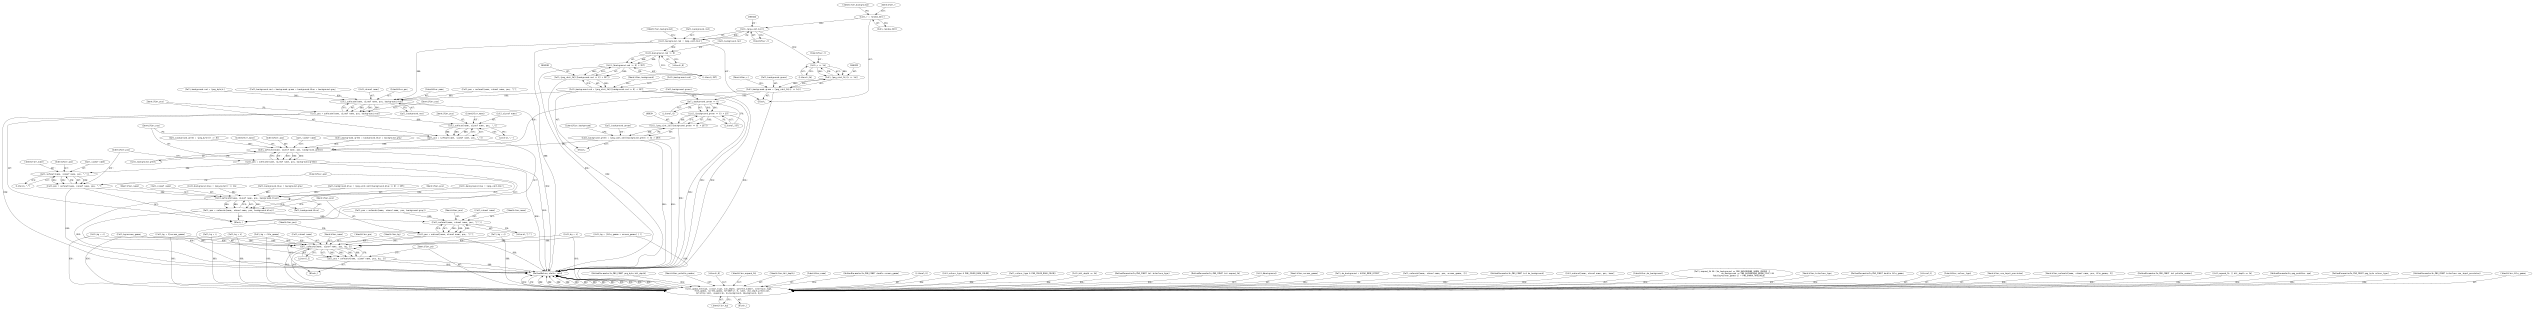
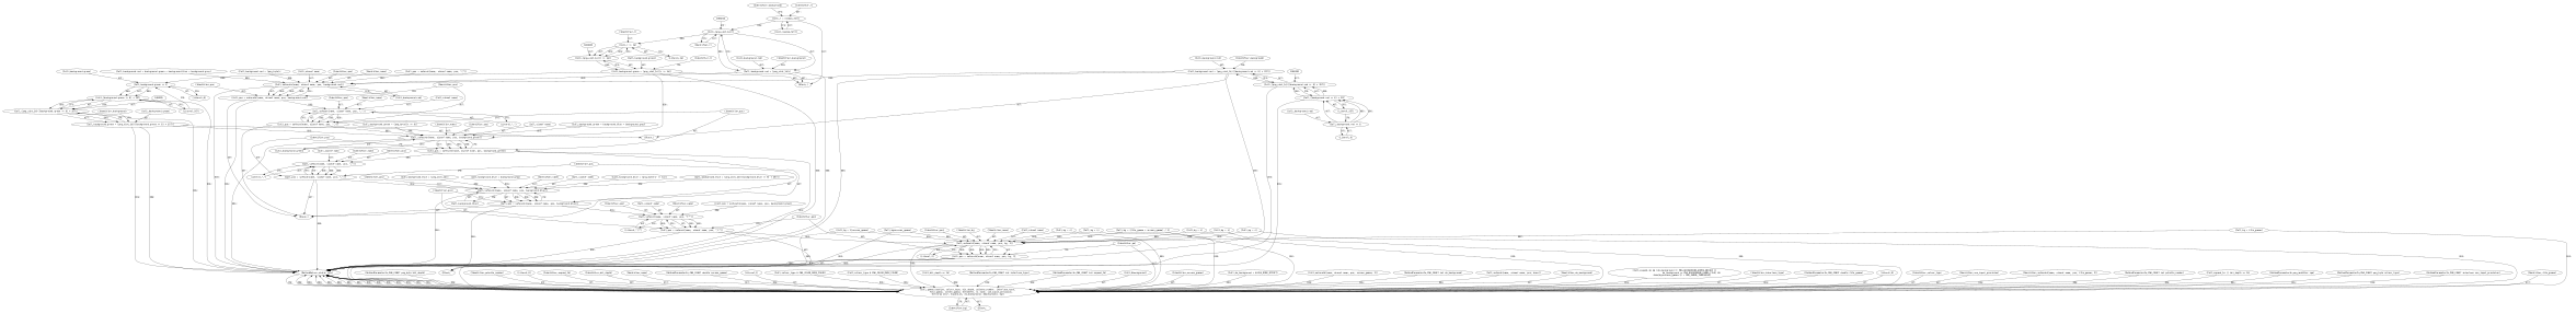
  digraph {
    fontname="JetBrains Mono"
    node [fontname="JetBrains Mono"]
    edge [fontname="JetBrains Mono"]
    n1 [label="(Call,r = random_32())"]
    n2 [label="(Call,(png_uint_16)r)"]
    n3 [label="(Block,)"]
    n4 [label="(Call,random_32())"]
    n5 [label="(Call,background.red = (png_uint_16)r)"]
    n6 [label="(Call,r >> 16)"]
    n7 [label="(Identifier,r)"]
    n8 [label="(Call,background.red >> 8)"]
    n9 [label="(Call,safecatn(name, sizeof name, pos, background.red))"]
    n10 [label="(MethodReturn,static void)"]
    n11 [label="(Call,(png_uint_16)(r >> 16))"]
    n12 [label="(Literal,16)"]
    n13 [label="(Call,(background.red >> 8) * 257)"]
    n14 [label="(Literal,8)"]
    n15 [label="(Call,pos = safecatn(name, sizeof name, pos, background.red))"]
    n16 [label="(Call,background.red)"]
    n17 [label="(Call,gamma_test(pm, colour_type, bit_depth, palette_number, interlace_type,\n      file_gamma, screen_gamma, 0/*sBIT*/, 0, name, use_input_precision,\n 0/*strip 16*/, expand_16, do_background, &background, bg))"]
    n18 [label="(Call,(png_uint_16)((background.red >> 8) * 257))"]
    n19 [label="(Literal,257)"]
    n20 [label="(Call,background.red = (png_uint_16)((background.red >> 8) * 257))"]
    n21 [label="(Block,)"]
    n22 [label="(Call,safecat(name, sizeof name, pos, \",\"))"]
    n23 [label="(Block,)"]
    n24 [label="(Call,pos = safecat(name, sizeof name, pos, \",\"))"]
    n25 [label="(Literal,\",\")"]
    n26 [label="(Call,safecatn(name, sizeof name, pos, background.green))"]
    n27 [label="(Call,pos = safecatn(name, sizeof name, pos, background.green))"]
    n28 [label="(Call,background.green)"]
    n29 [label="(Call,safecat(name, sizeof name, pos, \",\"))"]
    n30 [label="(Call,pos = safecat(name, sizeof name, pos, \",\"))"]
    n31 [label="(Literal,\",\")"]
    n32 [label="(Call,safecatn(name, sizeof name, pos, background.blue))"]
    n33 [label="(Call,pos = safecatn(name, sizeof name, pos, background.blue))"]
    n34 [label="(Call,background.blue)"]
    n35 [label="(Call,safecat(name, sizeof name, pos, \")^\"))"]
    n36 [label="(Call,pos = safecat(name, sizeof name, pos, \")^\"))"]
    n37 [label="(Literal,\")^\")"]
    n38 [label="(Call,safecatd(name, sizeof name, pos, bg, 3))"]
    n39 [label="(Block,)"]
    n40 [label="(Call,pos = safecatd(name, sizeof name, pos, bg, 3))"]
    n41 [label="(Literal,3)"]
    n42 [label="(Identifier,bg)"]
    n43 [label="(Block,)"]
    n44 [label="(Call,background.green = (png_uint_16)(r >> 16))"]
    n45 [label="(Call,background.green >> 8)"]
    n46 [label="(Call,(background.green >> 8) * 257)"]
    n47 [label="(Literal,8)"]
    n48 [label="(Call,(png_uint_16)((background.green >> 8) * 257))"]
    n49 [label="(Literal,257)"]
    n50 [label="(Call,background.green = (png_uint_16)((background.green >> 8) * 257))"]
    n51 [label="(MethodParameterIn,PNG_CONST png_byte bit_depth)"]
    n52 [label="(Call,bg = file_gamma)"]
    n53 [label="(Identifier,pos)"]
    n54 [label="(Call,background.blue = background.gray)"]
    n55 [label="(Call,background.red)"]
    n56 [label="(Call,bg = 1/screen_gamma)"]
    n57 [label="(Call,background.blue = (png_uint_16)((background.blue >> 8) * 257))"]
    n58 [label="(Identifier,palette_number)"]
    n59 [label="(Literal,0)"]
    n60 [label="(Identifier,expand_16)"]
    n61 [label="(Identifier,background)"]
    n62 [label="(Identifier,bit_depth)"]
    n63 [label="(Call,sizeof name)"]
    n64 [label="(Call,background.green)"]
    n65 [label="(Call,background.green = (png_byte)(r >> 8))"]
    n66 [label="(Call,sizeof name)"]
    n67 [label="(Identifier,pos)"]
    n68 [label="(Identifier,name)"]
    n69 [label="(Identifier,name)"]
    n70 [label="(MethodParameterIn,PNG_CONST double screen_gamma)"]
    n71 [label="(Identifier,pos)"]
    n72 [label="(Literal,0)"]
    n73 [label="(Call,colour_type & PNG_COLOR_MASK_COLOR)"]
    n74 [label="(Call,colour_type & PNG_COLOR_MASK_COLOR)"]
    n75 [label="(Call,bg = 4)"]
    n76 [label="(Call,bit_depth == 16)"]
    n77 [label="(MethodParameterIn,PNG_CONST int interlace_type)"]
    n78 [label="(Identifier,pos)"]
    n79 [label="(MethodParameterIn,PNG_CONST int expand_16)"]
    n80 [label="(Call,&background)"]
    n81 [label="(Identifier,background)"]
    n82 [label="(Identifier,pm)"]
    n83 [label="(Call,bg*screen_gamma)"]
    n84 [label="(Identifier,screen_gamma)"]
    n85 [label="(Call,background.red)"]
    n86 [label="(Call,bg = (file_gamma + screen_gamma) / 3)"]
    n87 [label="(Identifier,name)"]
    n88 [label="(Identifier,bg)"]
    n89 [label="(Identifier,pos)"]
    n90 [label="(Identifier,pos)"]
    n91 [label="(Identifier,name)"]
    n92 [label="(Identifier,pos)"]
    n93 [label="(Call,background.red)"]
    n94 [label="(Call,do_background < ALPHA_MODE_OFFSET)"]
    n95 [label="(Identifier,pos)"]
    n96 [label="(Call,background.blue = (png_uint_16)r)"]
    n97 [label="(Call,sizeof name)"]
    n98 [label="(Identifier,r)"]
    n99 [label="(Call,background.green)"]
    n100 [label="(Identifier,name)"]
    n101 [label="(Call,background.red = (png_byte)r)"]
    n102 [label="(Call,bg = 4)"]
    n103 [label="(Identifier,pos)"]
    n104 [label="(Call,sizeof name)"]
    n105 [label="(Call,sizeof name)"]
    n106 [label="(Call,safecatd(name, sizeof name, pos, screen_gamma, 3))"]
    n107 [label="(Identifier,pos)"]
    n108 [label="(MethodParameterIn,PNG_CONST int do_background)"]
    n109 [label="(Call,safecat(name, sizeof name, pos, base))"]
    n110 [label="(Identifier,r)"]
    n111 [label="(Call,background.green = background.blue = background.gray)"]
    n112 [label="(Call,background.green)"]
    n113 [label="(Identifier,do_background)"]
    n114 [label="(Identifier,pos)"]
    n115 [label="(Call,bg = 4)"]
    n116 [label="(Call,expand_16 && (do_background == PNG_BACKGROUND_GAMMA_UNIQUE ||\n                           do_background == PNG_BACKGROUND_GAMMA_FILE) &&\n            fabs(bg*screen_gamma-1) > PNG_GAMMA_THRESHOLD)"]
    n117 [label="(Identifier,interlace_type)"]
    n118 [label="(Identifier,name)"]
    n119 [label="(Identifier,name)"]
    n120 [label="(MethodParameterIn,PNG_CONST double file_gamma)"]
    n121 [label="(Literal,0)"]
    n122 [label="(Identifier,pos)"]
    n123 [label="(Call,bg = 4)"]
    n124 [label="(Identifier,colour_type)"]
    n125 [label="(Identifier,use_input_precision)"]
    n126 [label="(Identifier,pos)"]
    n127 [label="(Identifier,r)"]
    n128 [label="(Identifier,safecatd(name, sizeof name, pos, file_gamma, 3))"]
    n129 [label="(MethodParameterIn,PNG_CONST int palette_number)"]
    n130 [label="(Call,expand_16 || bit_depth == 16)"]
    n131 [label="(Identifier,name)"]
    n132 [label="(Identifier,background)"]
    n133 [label="(Call,sizeof name)"]
    n134 [label="(Identifier,pos)"]
    n135 [label="(MethodParameterIn,png_modifier *pm)"]
    n136 [label="(MethodParameterIn,PNG_CONST png_byte colour_type)"]
    n137 [label="(MethodParameterIn,PNG_CONST interlace use_input_precision)"]
    n138 [label="(Call,pos = safecat(name, sizeof name, pos, \"(\"))"]
    n139 [label="(Call,bg = 4)"]
    n140 [label="(Call,background.blue = (png_byte)(r >> 16))"]
    n141 [label="(Identifier,file_gamma)"]
    n142 [label="(Call,background.red = background.green = background.blue = background.gray)"]
    n143 [label="(Call,sizeof name)"]
    n144 [label="(Call,pos = safecatn(name, sizeof name, pos, background.gray))"]
    n145 [label="(Identifier,background)"]
    1000226
    1000281
    1000233
    1000294
    n1 -> n2 [label="DDG: "]
    n1 -> n3 [label="AST: "]
    n1 -> n4 [label="CFG: "]
    n2 -> n5 [label="AST: "]
    n2 -> n5 [label="DDG: "]
    n2 -> n6 [label="DDG: "]
    n2 -> n7 [label="CFG: "]
    n4 -> n1 [label="AST: "]
    n5 -> n2 [label="CFG: "]
    n5 -> n3 [label="AST: "]
-   n5 -> n8 [label="DDG: "]
    n5 -> n9 [label="DDG: "]
    n5 -> n10 [label="DDG: "]
    n6 -> n11 [label="AST: "]
    n6 -> n11 [label="DDG: "]
    n6 -> n11 [label="DDG: "]
    n6 -> n12 [label="CFG: "]
    n7 -> n2 [label="AST: "]
    n8 -> n13 [label="AST: "]
    n8 -> n13 [label="DDG: "]
    n8 -> n13 [label="DDG: "]
    n8 -> n14 [label="CFG: "]
    n9 -> n10 [label="DDG: "]
    n9 -> n15 [label="AST: "]
    n9 -> n15 [label="DDG: "]
    n9 -> n15 [label="DDG: "]
    n9 -> n15 [label="DDG: "]
    n9 -> n16 [label="CFG: "]
    n10 -> n17 [label="CFG: "]
    n11 -> n6 [label="CFG: "]
    n11 -> n44 [label="AST: "]
    n11 -> n44 [label="DDG: "]
    n12 -> n6 [label="AST: "]
    n13 -> n10 [label="DDG: "]
    n13 -> n18 [label="AST: "]
    n13 -> n18 [label="DDG: "]
    n13 -> n18 [label="DDG: "]
    n13 -> n19 [label="CFG: "]
    n14 -> n8 [label="AST: "]
    n15 -> n9 [label="CFG: "]
    n15 -> n10 [label="DDG: "]
    n15 -> n22 [label="DDG: "]
    n15 -> n23 [label="AST: "]
    n16 -> n9 [label="AST: "]
    n17 -> n10 [label="DDG: "]
    n17 -> n10 [label="DDG: "]
    n17 -> n10 [label="DDG: "]
    n17 -> n10 [label="DDG: "]
    n17 -> n10 [label="DDG: "]
    n17 -> n10 [label="DDG: "]
    n17 -> n10 [label="DDG: "]
    n17 -> n10 [label="DDG: "]
    n17 -> n10 [label="DDG: "]
    n17 -> n10 [label="DDG: "]
    n17 -> n10 [label="DDG: "]
    n17 -> n10 [label="DDG: "]
    n17 -> n10 [label="DDG: "]
    n17 -> n10 [label="DDG: "]
    n17 -> n42 [label="CFG: "]
    n17 -> n43 [label="AST: "]
    n18 -> n10 [label="DDG: "]
    n18 -> n13 [label="CFG: "]
    n18 -> n20 [label="AST: "]
    n18 -> n20 [label="DDG: "]
    n19 -> n8 [label="CFG: "]
    n19 -> n13 [label="AST: "]
    n20 -> n9 [label="DDG: "]
    n20 -> n10 [label="DDG: "]
    n20 -> n10 [label="DDG: "]
    n20 -> n18 [label="CFG: "]
    n20 -> n21 [label="AST: "]
    n22 -> n24 [label="AST: "]
    n22 -> n24 [label="DDG: "]
    n22 -> n24 [label="DDG: "]
    n22 -> n24 [label="DDG: "]
    n22 -> n25 [label="CFG: "]
    n24 -> n22 [label="CFG: "]
    n24 -> n23 [label="AST: "]
    n24 -> n26 [label="DDG: "]
    n25 -> n22 [label="AST: "]
    n26 -> n10 [label="DDG: "]
    n26 -> n27 [label="AST: "]
    n26 -> n27 [label="DDG: "]
    n26 -> n27 [label="DDG: "]
    n26 -> n27 [label="DDG: "]
    n26 -> n28 [label="CFG: "]
    n27 -> n10 [label="DDG: "]
    n27 -> n23 [label="AST: "]
    n27 -> n26 [label="CFG: "]
    n27 -> n29 [label="DDG: "]
    n28 -> n26 [label="AST: "]
    n29 -> n30 [label="AST: "]
    n29 -> n30 [label="DDG: "]
    n29 -> n30 [label="DDG: "]
    n29 -> n30 [label="DDG: "]
    n29 -> n31 [label="CFG: "]
    n30 -> n10 [label="DDG: "]
    n30 -> n23 [label="AST: "]
    n30 -> n29 [label="CFG: "]
    n30 -> n32 [label="DDG: "]
    n31 -> n29 [label="AST: "]
    n32 -> n10 [label="DDG: "]
    n32 -> n33 [label="AST: "]
    n32 -> n33 [label="DDG: "]
    n32 -> n33 [label="DDG: "]
    n32 -> n33 [label="DDG: "]
    n32 -> n34 [label="CFG: "]
    n33 -> n10 [label="DDG: "]
    n33 -> n23 [label="AST: "]
    n33 -> n32 [label="CFG: "]
    n33 -> n35 [label="DDG: "]
    n34 -> n32 [label="AST: "]
    n35 -> n36 [label="AST: "]
    n35 -> n36 [label="DDG: "]
    n35 -> n36 [label="DDG: "]
    n35 -> n36 [label="DDG: "]
    n35 -> n37 [label="CFG: "]
    n36 -> n10 [label="DDG: "]
    n36 -> n35 [label="CFG: "]
    n36 -> n38 [label="DDG: "]
    n36 -> n39 [label="AST: "]
    n37 -> n35 [label="AST: "]
    n38 -> n17 [label="DDG: "]
    n38 -> n17 [label="DDG: "]
    n38 -> n40 [label="AST: "]
    n38 -> n40 [label="DDG: "]
    n38 -> n40 [label="DDG: "]
    n38 -> n40 [label="DDG: "]
    n38 -> n40 [label="DDG: "]
    n38 -> n41 [label="CFG: "]
    n40 -> n10 [label="DDG: "]
    n40 -> n10 [label="DDG: "]
    n40 -> n38 [label="CFG: "]
    n40 -> n39 [label="AST: "]
    n41 -> n38 [label="AST: "]
    n42 -> n17 [label="AST: "]
    n44 -> n3 [label="AST: "]
    n44 -> n10 [label="DDG: "]
    n44 -> n11 [label="CFG: "]
    n44 -> n26 [label="DDG: "]
    n44 -> n45 [label="DDG: "]
    n45 -> n46 [label="AST: "]
    n45 -> n46 [label="DDG: "]
    n45 -> n46 [label="DDG: "]
    n45 -> n47 [label="CFG: "]
    n46 -> n10 [label="DDG: "]
    n46 -> n48 [label="AST: "]
    n46 -> n48 [label="DDG: "]
    n46 -> n48 [label="DDG: "]
    n46 -> n49 [label="CFG: "]
    n47 -> n45 [label="AST: "]
    n48 -> n10 [label="DDG: "]
    n48 -> n46 [label="CFG: "]
    n48 -> n50 [label="AST: "]
    n48 -> n50 [label="DDG: "]
    n49 -> n45 [label="CFG: "]
    n49 -> n46 [label="AST: "]
    n50 -> n10 [label="DDG: "]
    n50 -> n10 [label="DDG: "]
    n50 -> n21 [label="AST: "]
    n50 -> n26 [label="DDG: "]
    n50 -> n48 [label="CFG: "]
    n51 -> n17 [label="DDG: "]
    n52 -> n17 [label="DDG: "]
    n52 -> n38 [label="DDG: "]
    n53 -> n30 [label="CFG: "]
    n53 -> n33 [label="AST: "]
    n54 -> n32 [label="DDG: "]
    n55 -> n20 [label="AST: "]
    n56 -> n17 [label="DDG: "]
    n56 -> n38 [label="DDG: "]
    n57 -> n32 [label="DDG: "]
    n58 -> n17 [label="AST: "]
    n59 -> n17 [label="AST: "]
    n60 -> n17 [label="AST: "]
    n61 -> n1 [label="CFG: "]
    n62 -> n17 [label="AST: "]
    n63 -> n38 [label="AST: "]
    n64 -> n45 [label="AST: "]
    n65 -> n26 [label="DDG: "]
    n66 -> n29 [label="AST: "]
    n67 -> n35 [label="AST: "]
    n68 -> n17 [label="AST: "]
    n69 -> n26 [label="AST: "]
    n70 -> n17 [label="DDG: "]
    n71 -> n26 [label="AST: "]
    n72 -> n17 [label="AST: "]
    n73 -> n17 [label="DDG: "]
    n74 -> n17 [label="DDG: "]
    n75 -> n17 [label="DDG: "]
    n75 -> n38 [label="DDG: "]
    n76 -> n17 [label="DDG: "]
    n77 -> n17 [label="DDG: "]
    n78 -> n38 [label="AST: "]
    n79 -> n17 [label="DDG: "]
    n80 -> n17 [label="AST: "]
    n81 -> n50 [label="CFG: "]
    n82 -> n17 [label="AST: "]
    n82 -> n40 [label="CFG: "]
    n83 -> n17 [label="DDG: "]
    n83 -> n38 [label="DDG: "]
    n84 -> n17 [label="AST: "]
    n85 -> n8 [label="AST: "]
    n86 -> n17 [label="DDG: "]
    n86 -> n38 [label="DDG: "]
    n87 -> n29 [label="AST: "]
    n88 -> n38 [label="AST: "]
    n89 -> n32 [label="AST: "]
    n90 -> n36 [label="CFG: "]
    n90 -> n40 [label="AST: "]
    n91 -> n38 [label="AST: "]
    n92 -> n24 [label="CFG: "]
    n92 -> n27 [label="AST: "]
    n93 -> n5 [label="AST: "]
    n94 -> n17 [label="DDG: "]
    n95 -> n22 [label="AST: "]
    n96 -> n32 [label="DDG: "]
    n97 -> n35 [label="AST: "]
    n98 -> n6 [label="AST: "]
    n99 -> n50 [label="AST: "]
    n100 -> n35 [label="AST: "]
    n101 -> n9 [label="DDG: "]
    n102 -> n17 [label="DDG: "]
    n102 -> n38 [label="DDG: "]
    n103 -> n29 [label="AST: "]
    n104 -> n26 [label="AST: "]
    n105 -> n9 [label="AST: "]
    n106 -> n17 [label="DDG: "]
    n107 -> n9 [label="AST: "]
    n108 -> n17 [label="DDG: "]
    n109 -> n17 [label="DDG: "]
    n110 -> n1 [label="AST: "]
    n111 -> n26 [label="DDG: "]
    n112 -> n44 [label="AST: "]
    n113 -> n17 [label="AST: "]
    n114 -> n33 [label="CFG: "]
    n114 -> n36 [label="AST: "]
    n115 -> n17 [label="DDG: "]
    n115 -> n38 [label="DDG: "]
    n116 -> n17 [label="DDG: "]
    n117 -> n17 [label="AST: "]
    n118 -> n32 [label="AST: "]
    n119 -> n9 [label="AST: "]
    n120 -> n17 [label="DDG: "]
    n121 -> n17 [label="AST: "]
    n122 -> n15 [label="AST: "]
    n123 -> n17 [label="DDG: "]
    n123 -> n38 [label="DDG: "]
    n124 -> n17 [label="AST: "]
    n125 -> n17 [label="AST: "]
    n126 -> n15 [label="CFG: "]
    n126 -> n24 [label="AST: "]
    n127 -> n44 [label="CFG: "]
    n128 -> n17 [label="DDG: "]
    n129 -> n17 [label="DDG: "]
    n130 -> n17 [label="DDG: "]
    n131 -> n22 [label="AST: "]
    n132 -> n20 [label="CFG: "]
    n133 -> n32 [label="AST: "]
    n134 -> n27 [label="CFG: "]
    n134 -> n30 [label="AST: "]
    n135 -> n17 [label="DDG: "]
    n136 -> n17 [label="DDG: "]
    n137 -> n17 [label="DDG: "]
    n138 -> n9 [label="DDG: "]
    n139 -> n17 [label="DDG: "]
    n139 -> n38 [label="DDG: "]
    n140 -> n32 [label="DDG: "]
    n141 -> n17 [label="AST: "]
    n142 -> n9 [label="DDG: "]
    n143 -> n22 [label="AST: "]
    n144 -> n35 [label="DDG: "]
    n145 -> n5 [label="CFG: "]
    1000226 -> n2 [label="AST: "]
    1000281 -> n18 [label="AST: "]
    1000233 -> n11 [label="AST: "]
    1000294 -> n48 [label="AST: "]
  }
